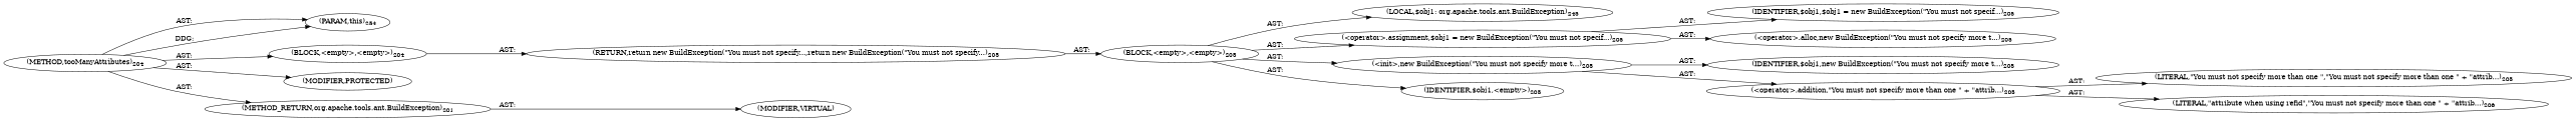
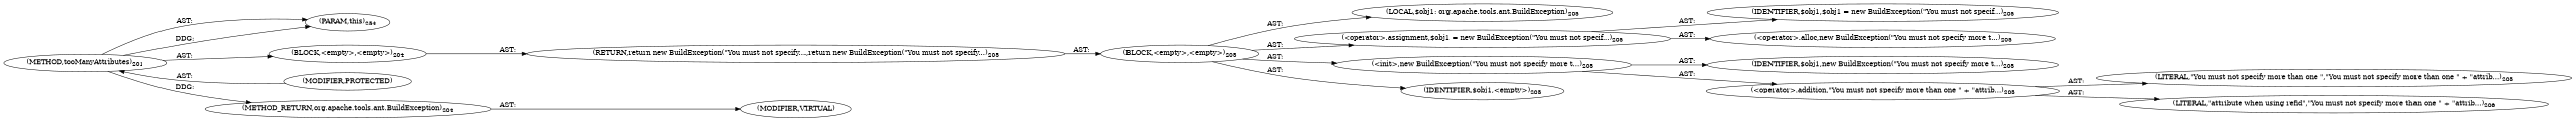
  digraph {
    rankdir=LR
-   n1 [label=<(METHOD,tooManyAttributes)<SUB>204</SUB>>]
+   n1 [label=<(METHOD,tooManyAttributes)<SUB>201</SUB>>]
    n2 [label=<(PARAM,this)<SUB>254</SUB>>]
    n3 [label=<(BLOCK,&lt;empty&gt;,&lt;empty&gt;)<SUB>204</SUB>>]
    n4 [label=<(MODIFIER,PROTECTED)>]
-   n5 [label=<(METHOD_RETURN,org.apache.tools.ant.BuildException)<SUB>201</SUB>>]
+   n5 [label=<(METHOD_RETURN,org.apache.tools.ant.BuildException)<SUB>204</SUB>>]
    n6 [label=<(RETURN,return new BuildException(&quot;You must not specify...,return new BuildException(&quot;You must not specify...)<SUB>205</SUB>>]
    n7 [label=<(MODIFIER,VIRTUAL)>]
    n8 [label=<(BLOCK,&lt;empty&gt;,&lt;empty&gt;)<SUB>205</SUB>>]
-   n9 [label=<(LOCAL,$obj1: org.apache.tools.ant.BuildException)<SUB>245</SUB>>]
+   n9 [label=<(LOCAL,$obj1: org.apache.tools.ant.BuildException)<SUB>205</SUB>>]
    n10 [label=<(&lt;operator&gt;.assignment,$obj1 = new BuildException(&quot;You must not specif...)<SUB>205</SUB>>]
    n11 [label=<(&lt;init&gt;,new BuildException(&quot;You must not specify more t...)<SUB>205</SUB>>]
    n12 [label=<(IDENTIFIER,$obj1,&lt;empty&gt;)<SUB>205</SUB>>]
    n13 [label=<(IDENTIFIER,$obj1,$obj1 = new BuildException(&quot;You must not specif...)<SUB>205</SUB>>]
    n14 [label=<(&lt;operator&gt;.alloc,new BuildException(&quot;You must not specify more t...)<SUB>205</SUB>>]
    n15 [label=<(IDENTIFIER,$obj1,new BuildException(&quot;You must not specify more t...)<SUB>205</SUB>>]
    n16 [label=<(&lt;operator&gt;.addition,&quot;You must not specify more than one &quot; + &quot;attrib...)<SUB>205</SUB>>]
    n17 [label=<(LITERAL,&quot;You must not specify more than one &quot;,&quot;You must not specify more than one &quot; + &quot;attrib...)<SUB>205</SUB>>]
    n18 [label=<(LITERAL,&quot;attribute when using refid&quot;,&quot;You must not specify more than one &quot; + &quot;attrib...)<SUB>206</SUB>>]
    n1 -> n2 [label="AST: "]
    n1 -> n2 [label="DDG: "]
    n1 -> n3 [label="AST: "]
-   n1 -> n4 [label="AST: "]
-   n1 -> n5 [label="AST: "]
+   n4 -> n1 [label="AST: "]
+   n1 -> n5 [label="DDG: "]
    n3 -> n6 [label="AST: "]
    n5 -> n7 [label="AST: "]
    n6 -> n8 [label="AST: "]
    n8 -> n9 [label="AST: "]
    n8 -> n10 [label="AST: "]
    n8 -> n11 [label="AST: "]
    n8 -> n12 [label="AST: "]
    n10 -> n13 [label="AST: "]
    n10 -> n14 [label="AST: "]
    n11 -> n15 [label="AST: "]
    n11 -> n16 [label="AST: "]
    n16 -> n17 [label="AST: "]
    n16 -> n18 [label="AST: "]
  }
